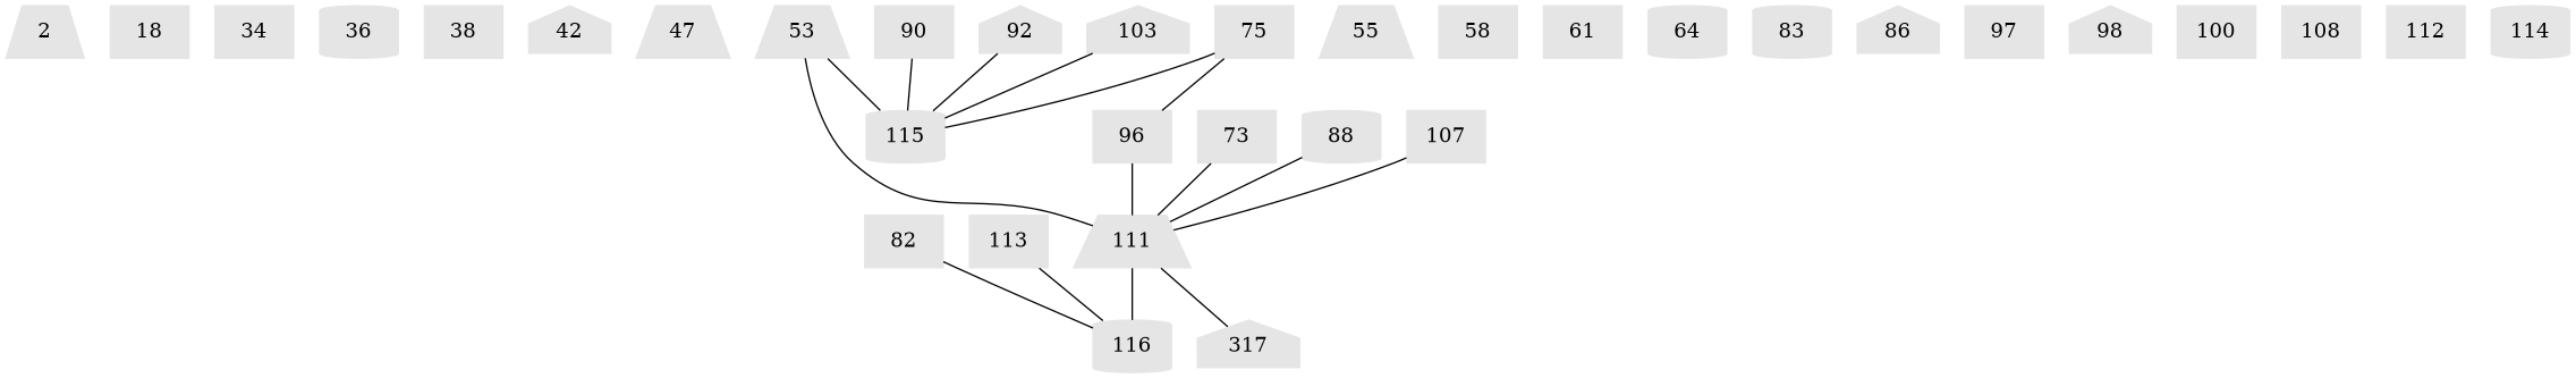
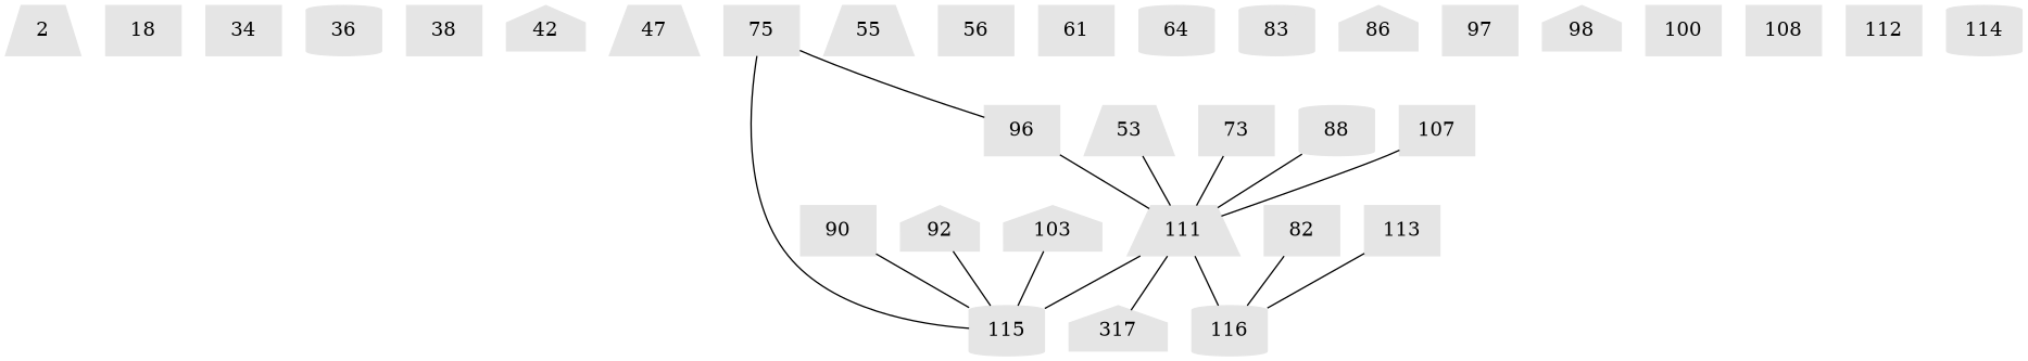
  graph {
    node [color=gray90 shape=box style=filled]
    2 [shape=trapezium]
    18
    34
    36 [shape=cylinder]
    38
    42 [shape=house]
    47 [shape=trapezium]
    111 [shape=trapezium super="+41+99+50+77+101+94+110+49"]
    115 [shape=cylinder super="+85+95+109+84"]
    116 [shape=cylinder super="+70+80+102"]
    n11 [label=317 shape=house]
    53 [shape=trapezium]
    55 [shape=trapezium]
-   56 [label=58]
+   56
    61
    64 [shape=cylinder]
    73 [super="+14"]
    75 [super="+19"]
    96 [super="+45+81+74"]
    82
    83 [shape=cylinder]
    86 [shape=house]
    88 [shape=cylinder]
    90
    92 [shape=house]
    97
    98 [shape=house]
    100
    103 [shape=house]
    107
    108
    112 [super="+63"]
    113
    114 [shape=cylinder super="+71"]
-   53 -- 115 [weight=6]
+   111 -- 115 [weight=6]
    111 -- 116 [weight=5]
    111 -- n11
    53 -- 111
    73 -- 111
    75 -- 115 [weight=3]
    75 -- 96
    96 -- 111 [weight=3]
    82 -- 116
    88 -- 111
    90 -- 115
    92 -- 115
    103 -- 115
    107 -- 111
    113 -- 116
  }
